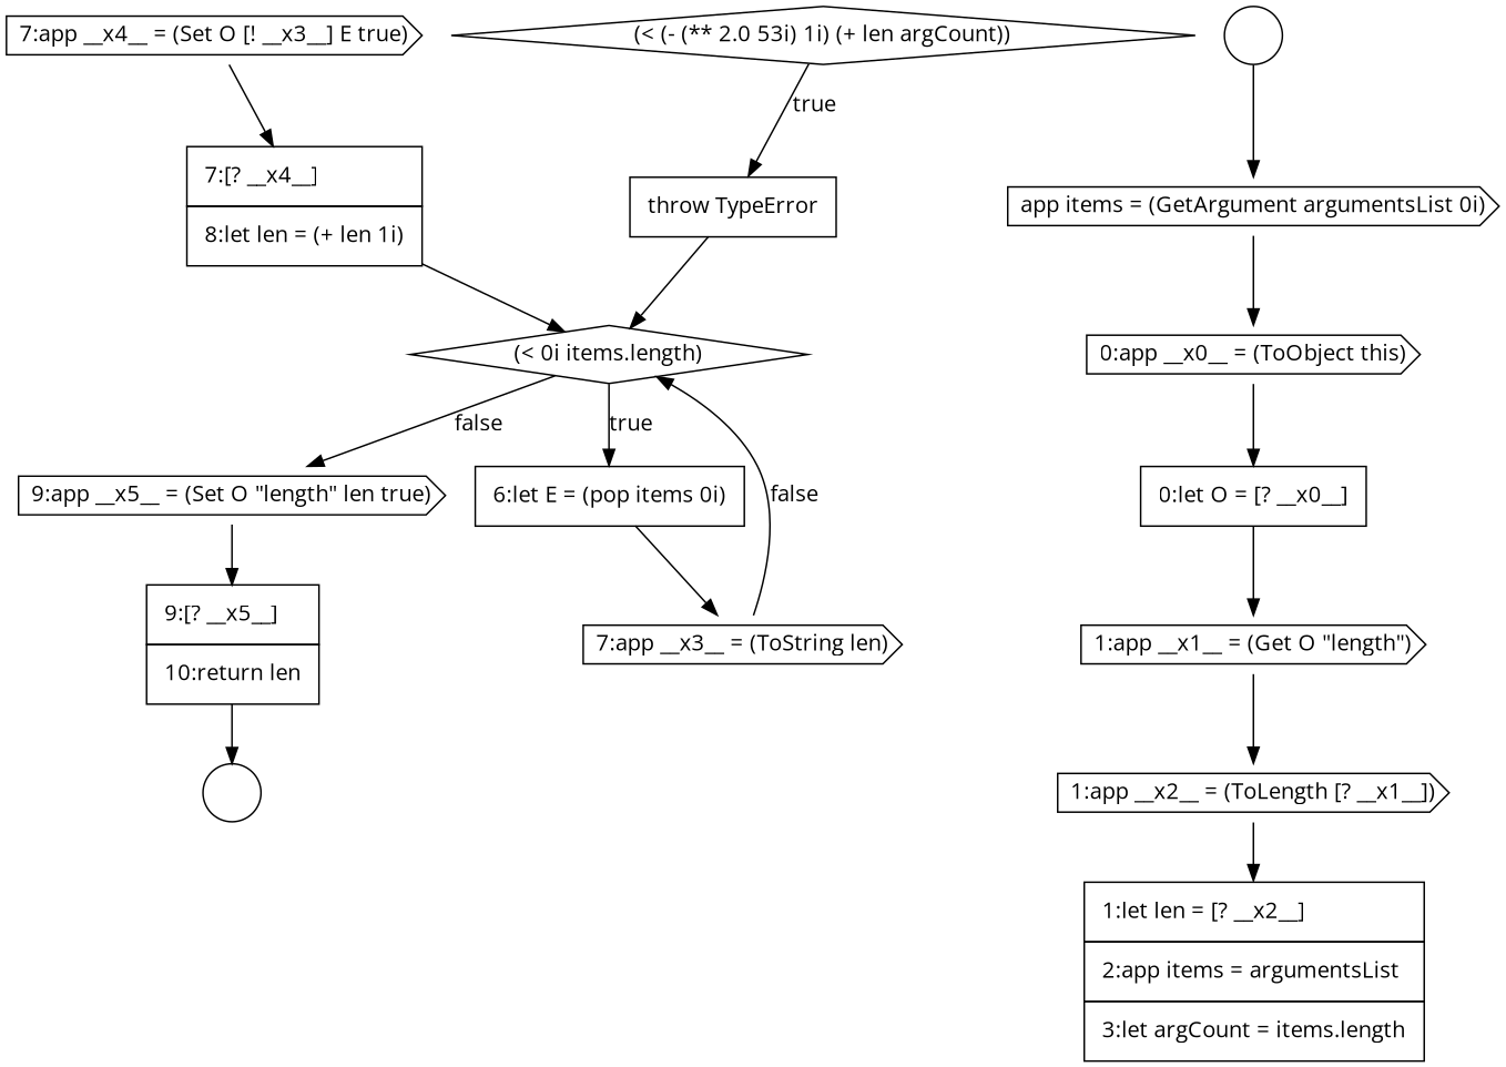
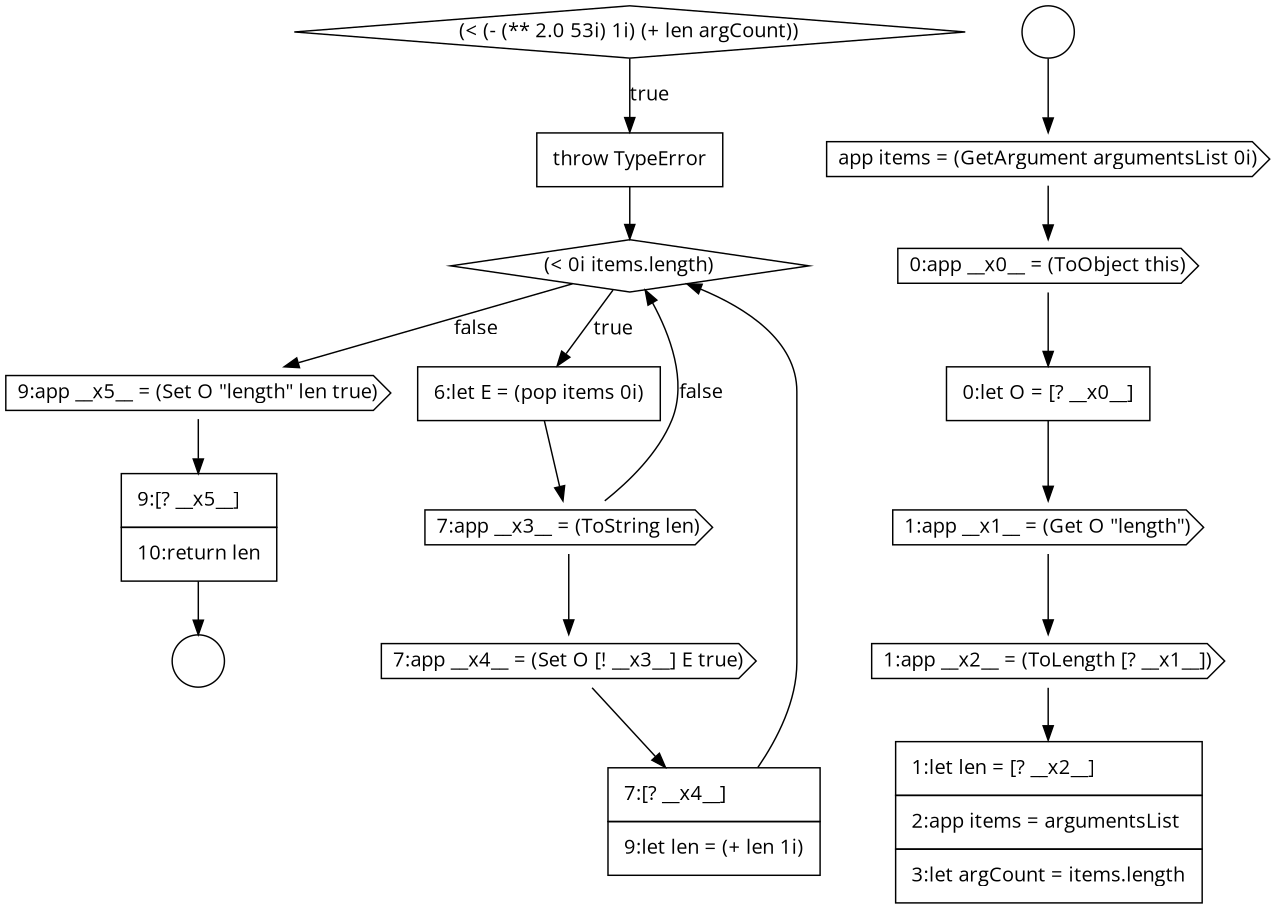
  digraph {
    fontname="Open Sans"
    node [color=black fillcolor=white fontname="Open Sans" shape=cds style=filled]
    edge [color=black fontname="Open Sans"]
    n1 [label=<<font color="black">     <table border="0" cellborder="1" cellspacing="0" cellpadding="10">       <tr><td align="left">throw TypeError</td></tr>     </table>   </font>> margin=0 shape=none]
    n2 [label=<<font color="black">(&lt; 0i items.length)</font>> shape=diamond]
    n3 [label=<<font color="black">9:app __x5__ = (Set O &quot;length&quot; len true)</font>>]
    n4 [label=<<font color="black">     <table border="0" cellborder="1" cellspacing="0" cellpadding="10">       <tr><td align="left">6:let E = (pop items 0i)</td></tr>     </table>   </font>> margin=0 shape=none]
    n5 [label=<<font color="black">7:app __x3__ = (ToString len)</font>>]
    n6 [label=<<font color="black">7:app __x4__ = (Set O [! __x3__] E true)</font>>]
-   n7 [label=<<font color="black">     <table border="0" cellborder="1" cellspacing="0" cellpadding="10">       <tr><td align="left">7:[? __x4__]</td></tr>       <tr><td align="left">8:let len = (+ len 1i)</td></tr>     </table>   </font>> margin=0 shape=none]
+   n7 [label=<<font color="black">     <table border="0" cellborder="1" cellspacing="0" cellpadding="10">       <tr><td align="left">7:[? __x4__]</td></tr>       <tr><td align="left">9:let len = (+ len 1i)</td></tr>     </table>   </font>> margin=0 shape=none]
    n8 [label=" " shape=circle]
    n9 [label=<<font color="black">1:app __x1__ = (Get O &quot;length&quot;)</font>>]
    n10 [label=<<font color="black">1:app __x2__ = (ToLength [? __x1__])</font>>]
    n11 [label=<<font color="black">     <table border="0" cellborder="1" cellspacing="0" cellpadding="10">       <tr><td align="left">1:let len = [? __x2__]</td></tr>       <tr><td align="left">2:app items = argumentsList</td></tr>       <tr><td align="left">3:let argCount = items.length</td></tr>     </table>   </font>> margin=0 shape=none]
    n12 [label=<<font color="black">(&lt; (- (** 2.0 53i) 1i) (+ len argCount))</font>> shape=diamond]
    n13 [label=<<font color="black">     <table border="0" cellborder="1" cellspacing="0" cellpadding="10">       <tr><td align="left">9:[? __x5__]</td></tr>       <tr><td align="left">10:return len</td></tr>     </table>   </font>> margin=0 shape=none]
    n14 [label=" " shape=circle]
    n15 [label=<<font color="black">app items = (GetArgument argumentsList 0i)</font>>]
    n16 [label=<<font color="black">0:app __x0__ = (ToObject this)</font>>]
    n17 [label=<<font color="black">     <table border="0" cellborder="1" cellspacing="0" cellpadding="10">       <tr><td align="left">0:let O = [? __x0__]</td></tr>     </table>   </font>> margin=0 shape=none]
    n1 -> n2
    n2 -> n3 [label=<<font color="black">false</font>>]
    n2 -> n4 [label=<<font color="black">true</font>>]
    n3 -> n13
    n4 -> n5
    n5 -> n2 [label=<<font color="black">false</font>>]
+   n5 -> n6
    n6 -> n7
    n7 -> n2
    n9 -> n10
    n10 -> n11
    n12 -> n1 [label=<<font color="black">true</font>>]
    n13 -> n8
    n14 -> n15
    n15 -> n16
    n16 -> n17
    n17 -> n9
  }
